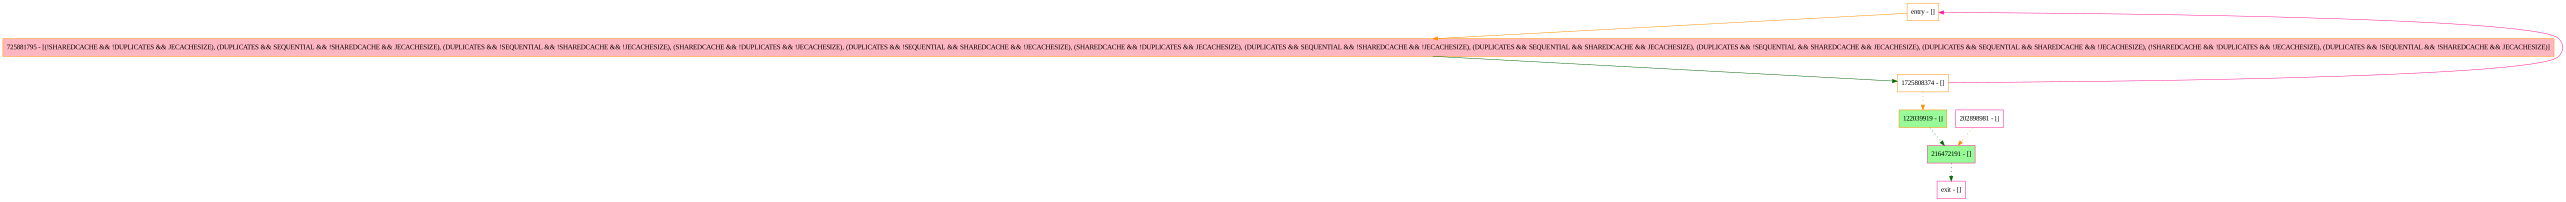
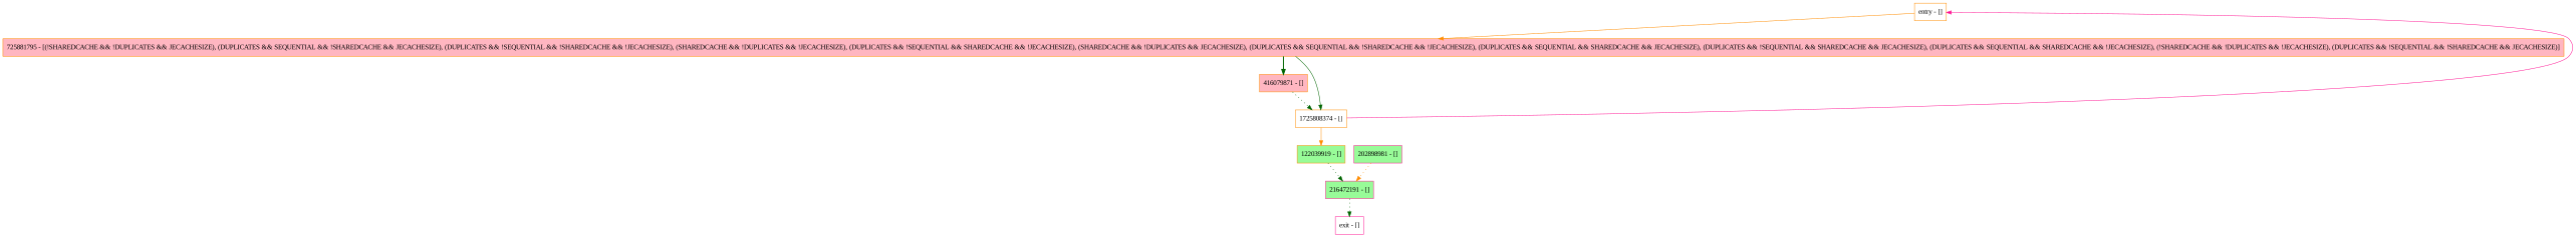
  digraph {
    fontname="Liberation Serif"
    node [color=darkorange fillcolor=white fontname="Liberation Serif" shape=record style=filled]
    edge [color=darkgreen fontname="Liberation Serif" style=solid]
    n1 [label="entry - []"]
    n2 [fillcolor=lightpink label="725881795 - [(!SHAREDCACHE && !DUPLICATES && JECACHESIZE), (DUPLICATES && SEQUENTIAL && !SHAREDCACHE && JECACHESIZE), (DUPLICATES && !SEQUENTIAL && !SHAREDCACHE && !JECACHESIZE), (SHAREDCACHE && !DUPLICATES && !JECACHESIZE), (DUPLICATES && !SEQUENTIAL && SHAREDCACHE && !JECACHESIZE), (SHAREDCACHE && !DUPLICATES && JECACHESIZE), (DUPLICATES && SEQUENTIAL && !SHAREDCACHE && !JECACHESIZE), (DUPLICATES && SEQUENTIAL && SHAREDCACHE && JECACHESIZE), (DUPLICATES && !SEQUENTIAL && SHAREDCACHE && JECACHESIZE), (DUPLICATES && SEQUENTIAL && SHAREDCACHE && !JECACHESIZE), (!SHAREDCACHE && !DUPLICATES && !JECACHESIZE), (DUPLICATES && !SEQUENTIAL && !SHAREDCACHE && JECACHESIZE)]"]
+   n3 [fillcolor=lightpink label="416079871 - []"]
    n4 [label="1725808374 - []"]
    n5 [color=deeppink label="exit - []"]
    n6 [fillcolor=palegreen label="122039919 - []"]
    n7 [color=deeppink fillcolor=palegreen label="216472191 - []"]
-   n8 [color=deeppink label="202898981 - []"]
+   n8 [color=deeppink fillcolor=palegreen label="202898981 - []"]
    n1 -> n2 [color=darkorange]
+   n2 -> n3 [style=bold]
    n2 -> n4
+   n3 -> n4 [style=dotted]
    n4 -> n1 [color=deeppink]
-   n4 -> n6 [color=darkorange style=dotted]
+   n4 -> n6 [color=darkorange]
    n6 -> n7 [style=dotted]
    n7 -> n5 [style=dotted]
    n8 -> n7 [color=darkorange style=dotted]
  }
